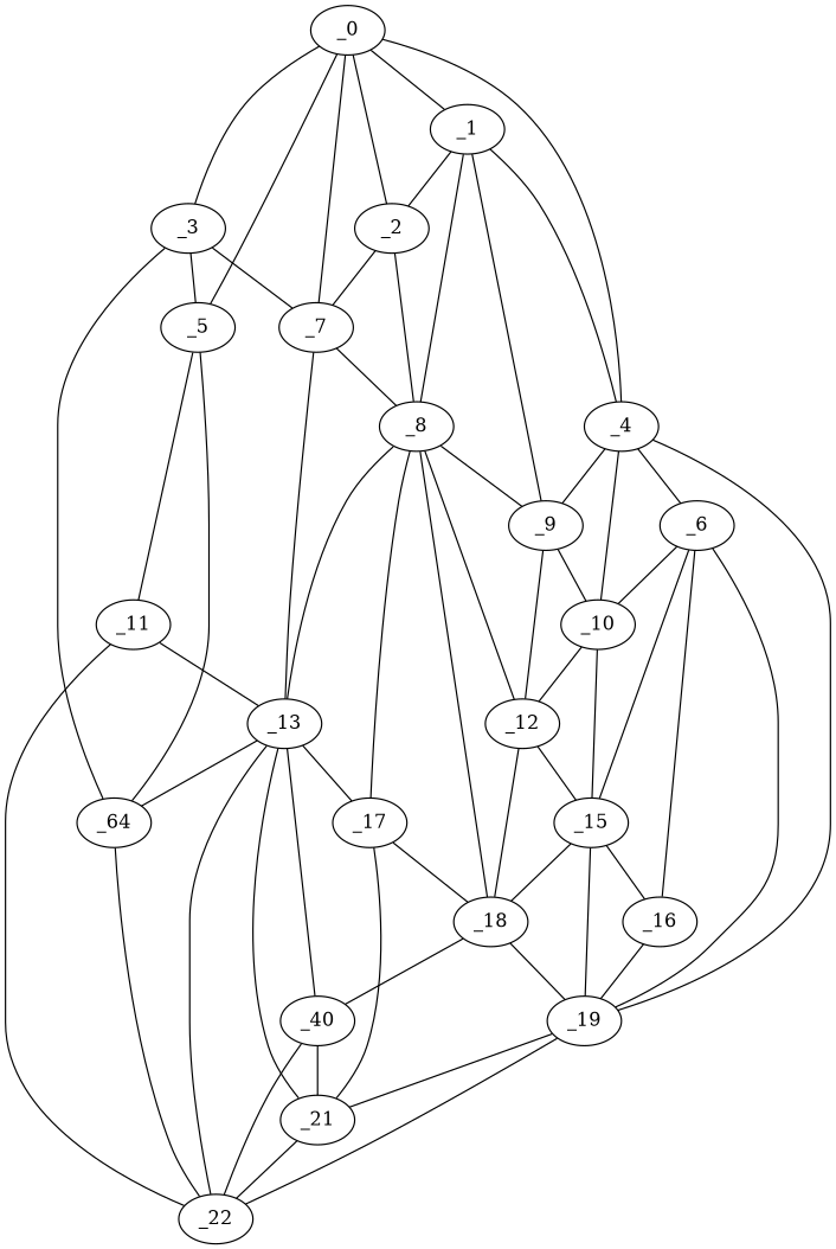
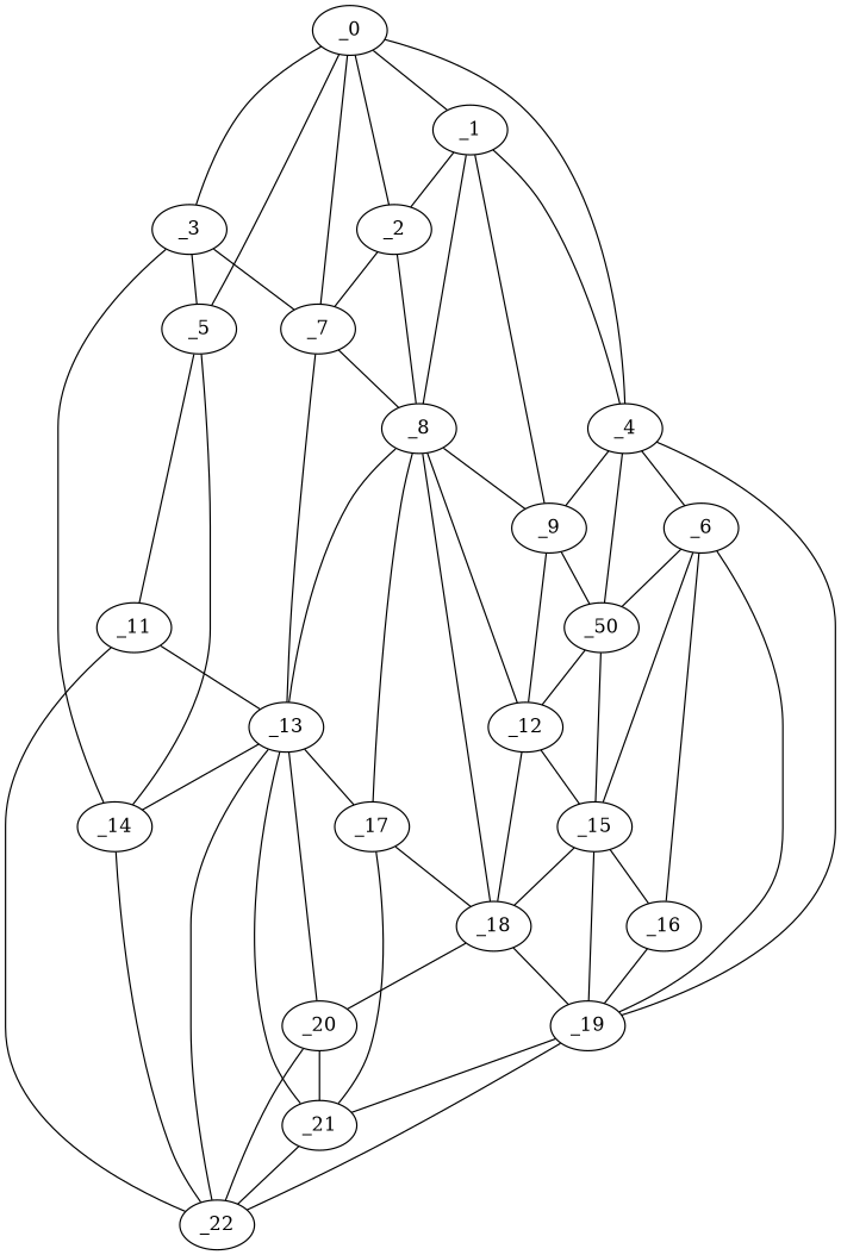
  graph {
    node [x=70 y=40]
    edge [valence=2]
    _0 [x=40]
    _1 [x=44 y=79]
    _2 [x=45 y=65]
    _3 [x=46 y=33]
    _4 [x=46 y=105]
    _5 [x=51 y=7]
    _7 [y=63]
    _8 [y=73]
    _9 [y=82]
-   _14 [x=83 y=32 label=_64]
+   _14 [x=83 y=32]
    _6 [x=68 y=111]
-   _10 [x=73 y=94]
+   _10 [x=73 y=94 label=_50]
    _19 [x=88 y=117]
    _11 [x=80 y=7]
    _13 [x=82 y=58]
    _12 [x=80 y=87]
    _17 [x=88 y=74]
    _18 [x=88 y=80]
    _22 [x=90]
    _15 [x=87 y=102]
    _16 [x=87 y=108]
    _21 [x=89 y=61]
-   _20 [x=89 y=55 label=_40]
+   _20 [x=89 y=55]
    _0 -- _1 [valence=1]
    _0 -- _2
    _0 -- _3 [valence=1]
    _0 -- _4 [valence=1]
    _0 -- _5 [valence=1]
    _0 -- _7 [valence=1]
    _1 -- _2 [valence=1]
    _1 -- _4
    _1 -- _8
    _1 -- _9 [valence=1]
    _2 -- _7 [valence=1]
    _2 -- _8
    _3 -- _5 [valence=1]
    _3 -- _7
    _3 -- _14
    _4 -- _9
    _4 -- _6
    _4 -- _10 [valence=1]
    _4 -- _19 [valence=1]
    _5 -- _14 [valence=1]
    _5 -- _11 [valence=1]
    _7 -- _8
    _7 -- _13 [valence=1]
    _8 -- _9 [valence=1]
    _8 -- _13 [valence=1]
    _8 -- _12
    _8 -- _17
    _8 -- _18
    _9 -- _10 [valence=1]
    _9 -- _12
    _14 -- _22 [valence=1]
    _6 -- _10 [valence=1]
    _6 -- _19 [valence=1]
    _6 -- _15
    _6 -- _16 [valence=1]
    _10 -- _12
    _10 -- _15
    _19 -- _22 [valence=1]
    _19 -- _21 [valence=1]
    _11 -- _13
    _11 -- _22 [valence=1]
    _13 -- _14 [valence=1]
    _13 -- _17
    _13 -- _22
    _13 -- _21
    _13 -- _20
    _12 -- _18
    _12 -- _15 [valence=1]
    _17 -- _18
    _17 -- _21
    _18 -- _19
    _18 -- _20
    _15 -- _19 [valence=1]
    _15 -- _18
    _15 -- _16
    _16 -- _19
    _21 -- _22 [valence=1]
    _20 -- _22 [valence=1]
    _20 -- _21
  }
